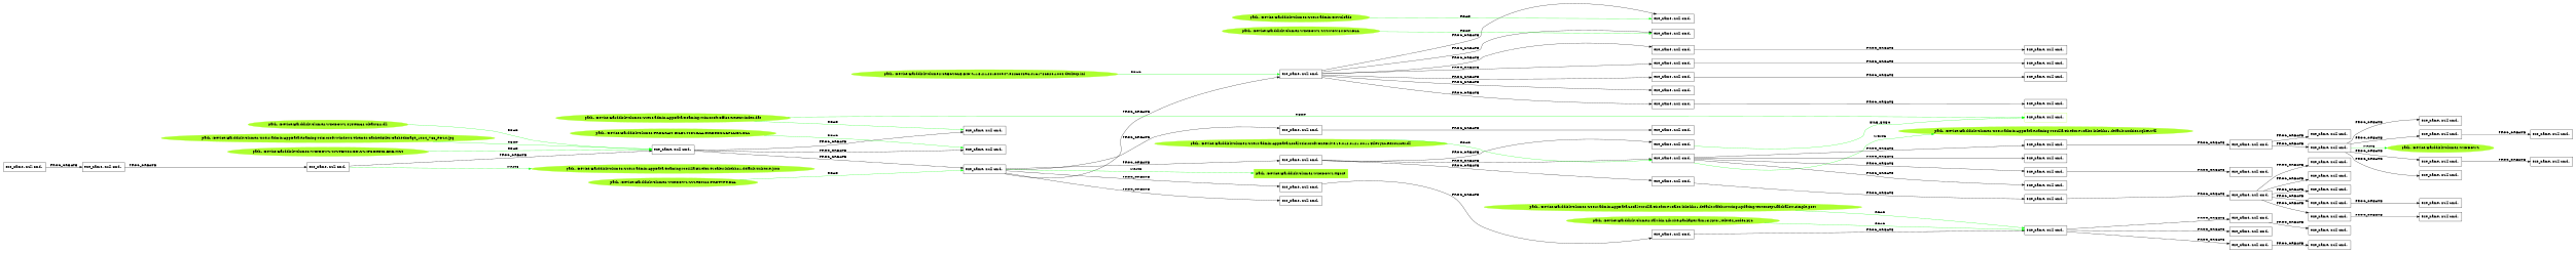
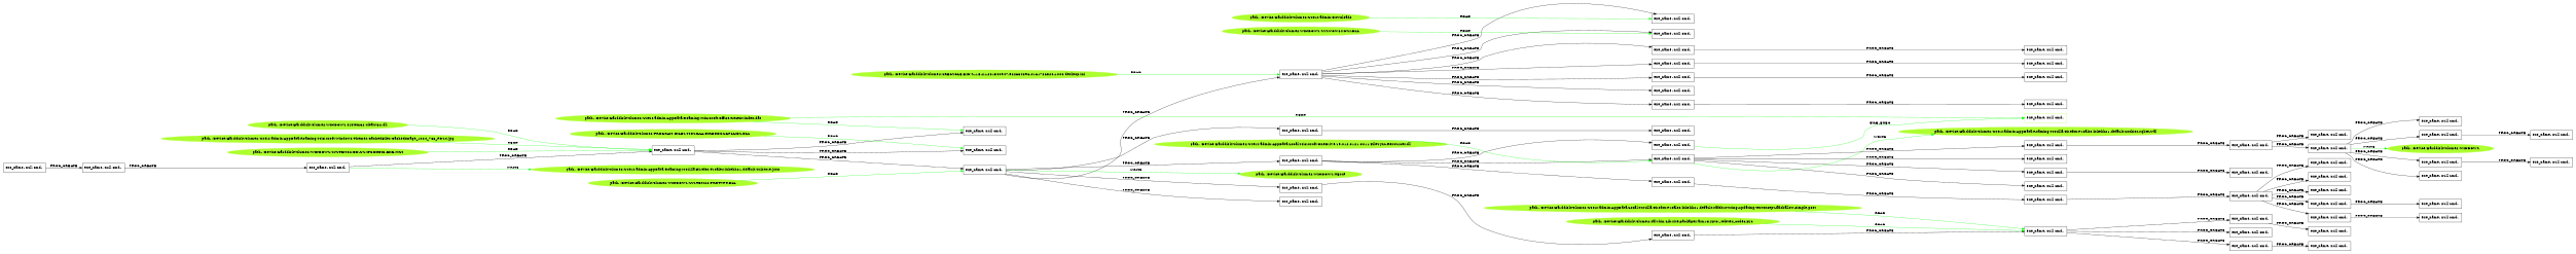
  digraph {
    rankdir=LR
    node [color=black shape=box style=solid]
    edge [color=black]
    n1 [label="exe_name: null cmd: "]
    n2 [color=greenyellow label="exe_name: null cmd: "]
    n3 [color=greenyellow label="path: /Device/HarddiskVolume2/Users/admin/AppData/Roaming/Microsoft/Windows/Themes/CachedFiles/CachedImage_1024_768_POS4.jpg" shape=oval style=filled]
    n4 [label="exe_name: null cmd: "]
    n5 [label="exe_name: null cmd: "]
    n6 [label="exe_name: null cmd: "]
    n7 [label="exe_name: null cmd: "]
    n8 [label="exe_name: null cmd: "]
-   n9 [color=greenyellow label="path: /Device/HarddiskVolume2/WINDOWS/TEMP" style=filled]
+   n9 [color=greenyellow label="path: /Device/HarddiskVolume2/WINDOWS/TEMP" shape=oval style=filled]
    n10 [label="exe_name: null cmd: "]
    n11 [label="exe_name: null cmd: "]
    n12 [label="exe_name: null cmd: "]
    n13 [label="exe_name: null cmd: "]
    n14 [color=greenyellow label="path: /Device/HarddiskVolume2/Users/admin/Downloads" shape=oval style=filled]
    n15 [label="exe_name: null cmd: "]
    n16 [color=greenyellow label="path: /Device/HarddiskVolume2/WINDOWS/SYSTEM22/PRNTVPT.DLL" shape=oval style=filled]
    n17 [label="exe_name: null cmd: "]
    n18 [label="exe_name: null cmd: "]
    n19 [label="exe_name: null cmd: "]
    n20 [label="exe_name: null cmd: "]
    n21 [label="exe_name: null cmd: "]
    n22 [label="exe_name: null cmd: "]
    n23 [label="exe_name: null cmd: "]
    n24 [label="exe_name: null cmd: "]
    n25 [label="exe_name: null cmd: "]
    n26 [label="exe_name: null cmd: "]
    n27 [color=greenyellow label="path: /Device/HarddiskVolume2/PROGRAM FILES/MOZILLA/FIREFOX/LGPLLIBS.DLL" shape=oval style=filled]
    n28 [color=greenyellow label="path: /Device/HarddiskVolume2/$RECYCLE.BIN/S-1-5-21-231540947-922634896-4161786520-1004/desktop.ini" shape=oval style=filled]
    n29 [label="exe_name: null cmd: "]
    n30 [label="exe_name: null cmd: "]
    n31 [label="exe_name: null cmd: "]
    n32 [label="exe_name: null cmd: "]
    n33 [color=greenyellow label="path: /Device/HarddiskVolume2/Users/admin/AppData/Local/Microsoft/OneDrive/19.012.0121.0011/FileSync.Resources.dll" shape=oval style=filled]
    n34 [color=greenyellow label="path: /Device/HarddiskVolume2/Users/admin/AppData/Roaming/Mozilla/Firefox/Profiles/lxkehh21.default/cookies.sqlite-wal" shape=oval style=filled]
    n35 [label="exe_name: null cmd: "]
    n36 [label="exe_name: null cmd: "]
    n37 [label="exe_name: null cmd: "]
    n38 [label="exe_name: null cmd: "]
    n39 [label="exe_name: null cmd: "]
    n40 [label="exe_name: null cmd: "]
    n41 [color=greenyellow label="path: /Device/HarddiskVolume2/WINDOWS/SYSWOW64/NSI.DLL" shape=oval style=filled]
    n42 [label="exe_name: null cmd: "]
    n43 [color=greenyellow label="path: /Device/HarddiskVolume2/Users/admin/AppData/Roaming/Mozilla/Firefox/Profiles/lxkehh21.default/xulstore.json" shape=oval style=filled]
    n44 [color=greenyellow label="path: /Device/HarddiskVolume2/WINDOWS/SYSTEM32/EN-US/IPCONFIG.EXE.MUI" shape=oval style=filled]
    n45 [color=greenyellow label="path: /Device/HarddiskVolume2/salt/bin/Lib/site-packages/asn1crypto/_teletex_codec.pyc" shape=oval style=filled]
    n46 [label="exe_name: null cmd: "]
    n47 [label="exe_name: null cmd: "]
    n48 [label="exe_name: null cmd: "]
    n49 [label="exe_name: null cmd: "]
    n50 [label="exe_name: null cmd: "]
    n51 [label="exe_name: null cmd: "]
    n52 [color=greenyellow label="path: /Device/HarddiskVolume2/WINDOWS/system32/oleaut32.dll" shape=oval style=filled]
    n53 [label="exe_name: null cmd: "]
    n54 [color=greenyellow label="path: /Device/HarddiskVolume2/WINDOWS" shape=oval style=filled]
    n55 [label="exe_name: null cmd: "]
    n56 [label="exe_name: null cmd: "]
    n57 [label="exe_name: null cmd: "]
    n58 [label="exe_name: null cmd: "]
    n59 [label="exe_name: null cmd: "]
    n60 [label="exe_name: null cmd: "]
    n61 [label="exe_name: null cmd: "]
    n62 [label="exe_name: null cmd: "]
    n63 [label="exe_name: null cmd: "]
    n64 [label="exe_name: null cmd: "]
    n65 [label="exe_name: null cmd: "]
    n66 [label="exe_name: null cmd: "]
    n67 [label="exe_name: null cmd: "]
    n68 [label="exe_name: null cmd: "]
    n69 [label="exe_name: null cmd: "]
    n70 [label="exe_name: null cmd: "]
    n71 [label="exe_name: null cmd: "]
    n72 [label="exe_name: null cmd: "]
    n73 [color=greenyellow label="path: /Device/HarddiskVolume2/Users/admin/AppData/Roaming/Microsoft/Office/Recent/index.dat" shape=oval style=filled]
    n74 [color=greenyellow label="path: /Device/HarddiskVolume2/Users/admin/AppData/Local/Mozilla/Firefox/Profiles/lxkehh21.default/safebrowsing-updating/testexcept-flashallow-simple.pset" shape=oval style=filled]
    n1 -> n2 [color=green label=FILE_EXEC]
    n3 -> n4 [color=green label=READ]
    n4 -> n5 [label=PROC_CREATE]
    n4 -> n6 [label=PROC_CREATE]
    n4 -> n7 [label=PROC_CREATE]
    n5 -> n8 [label=PROC_CREATE]
    n5 -> n9 [color=green label=WRITE]
    n5 -> n10 [label=PROC_CREATE]
    n5 -> n11 [label=PROC_CREATE]
    n5 -> n12 [label=PROC_CREATE]
    n5 -> n13 [label=PROC_CREATE]
    n8 -> n15 [label=PROC_CREATE]
    n8 -> n17 [label=PROC_CREATE]
    n8 -> n18 [label=PROC_CREATE]
    n8 -> n19 [label=PROC_CREATE]
    n8 -> n20 [label=PROC_CREATE]
    n8 -> n21 [label=PROC_CREATE]
    n8 -> n22 [label=PROC_CREATE]
    n10 -> n1 [label=PROC_CREATE]
    n10 -> n23 [label=PROC_CREATE]
    n10 -> n24 [label=PROC_CREATE]
    n12 -> n25 [label=PROC_CREATE]
    n13 -> n26 [label=PROC_CREATE]
    n14 -> n15 [color=green label=READ]
    n16 -> n5 [color=green label=READ]
    n18 -> n29 [label=PROC_CREATE]
    n19 -> n30 [label=PROC_CREATE]
    n20 -> n31 [label=PROC_CREATE]
    n21 -> n32 [label=PROC_CREATE]
    n23 -> n34 [color=green label=WRITE]
    n23 -> n35 [label=PROC_CREATE]
    n23 -> n36 [label=PROC_CREATE]
    n23 -> n37 [label=PROC_CREATE]
    n23 -> n38 [label=PROC_CREATE]
    n24 -> n63 [label=PROC_CREATE]
    n26 -> n46 [label=PROC_CREATE]
    n27 -> n6 [color=green label=READ]
    n28 -> n8 [color=green label=READ]
    n33 -> n23 [color=green label=READ]
    n35 -> n39 [label=PROC_CREATE]
    n37 -> n40 [label=PROC_CREATE]
    n39 -> n53 [label=PROC_CREATE]
    n39 -> n64 [label=PROC_CREATE]
    n41 -> n17 [color=green label=READ]
    n42 -> n4 [label=PROC_CREATE]
    n42 -> n43 [color=green label=WRITE]
    n44 -> n4 [color=green label=READ]
    n45 -> n46 [color=green label=READ]
    n46 -> n47 [label=PROC_CREATE]
    n46 -> n48 [label=PROC_CREATE]
    n46 -> n49 [label=PROC_CREATE]
    n47 -> n50 [label=PROC_CREATE]
    n49 -> n51 [label=PROC_CREATE]
    n52 -> n4 [color=green label=READ]
    n53 -> n54 [color=green label=WRITE]
    n53 -> n55 [label=PROC_CREATE]
    n53 -> n56 [label=PROC_CREATE]
    n53 -> n57 [label=PROC_CREATE]
    n53 -> n58 [label=PROC_CREATE]
    n55 -> n59 [label=PROC_CREATE]
    n58 -> n60 [label=PROC_CREATE]
    n61 -> n62 [label=PROC_CREATE]
    n62 -> n42 [label=PROC_CREATE]
    n63 -> n65 [label=PROC_CREATE]
    n65 -> n66 [label=PROC_CREATE]
    n65 -> n67 [label=PROC_CREATE]
    n65 -> n68 [label=PROC_CREATE]
    n65 -> n69 [label=PROC_CREATE]
    n65 -> n70 [label=PROC_CREATE]
    n66 -> n71 [label=PROC_CREATE]
    n70 -> n72 [label=PROC_CREATE]
    n73 -> n2 [color=green label=READ]
    n73 -> n7 [color=green label=READ]
    n74 -> n46 [color=green label=READ]
  }
